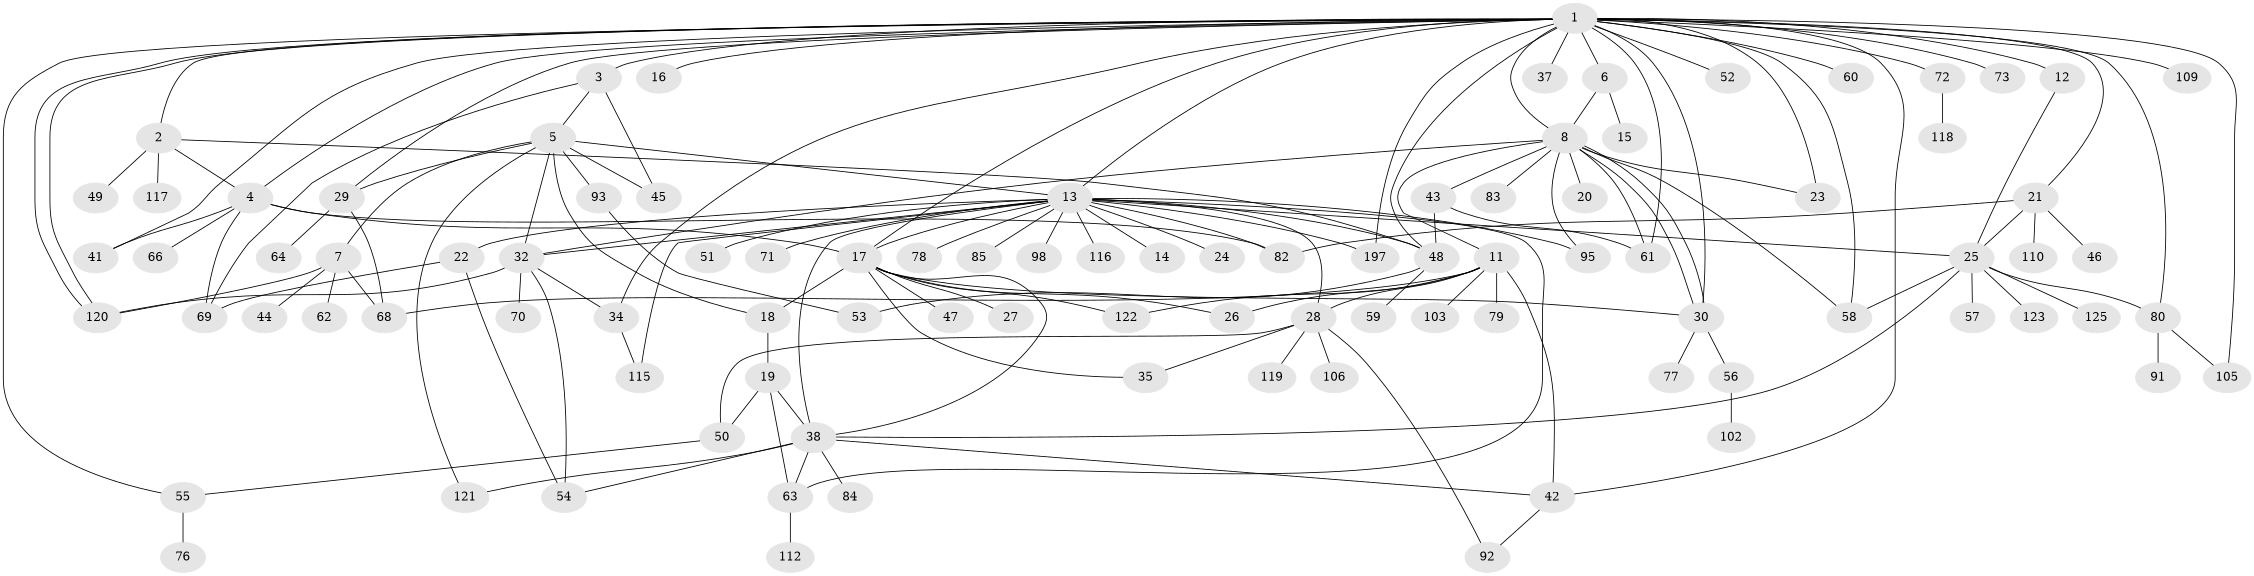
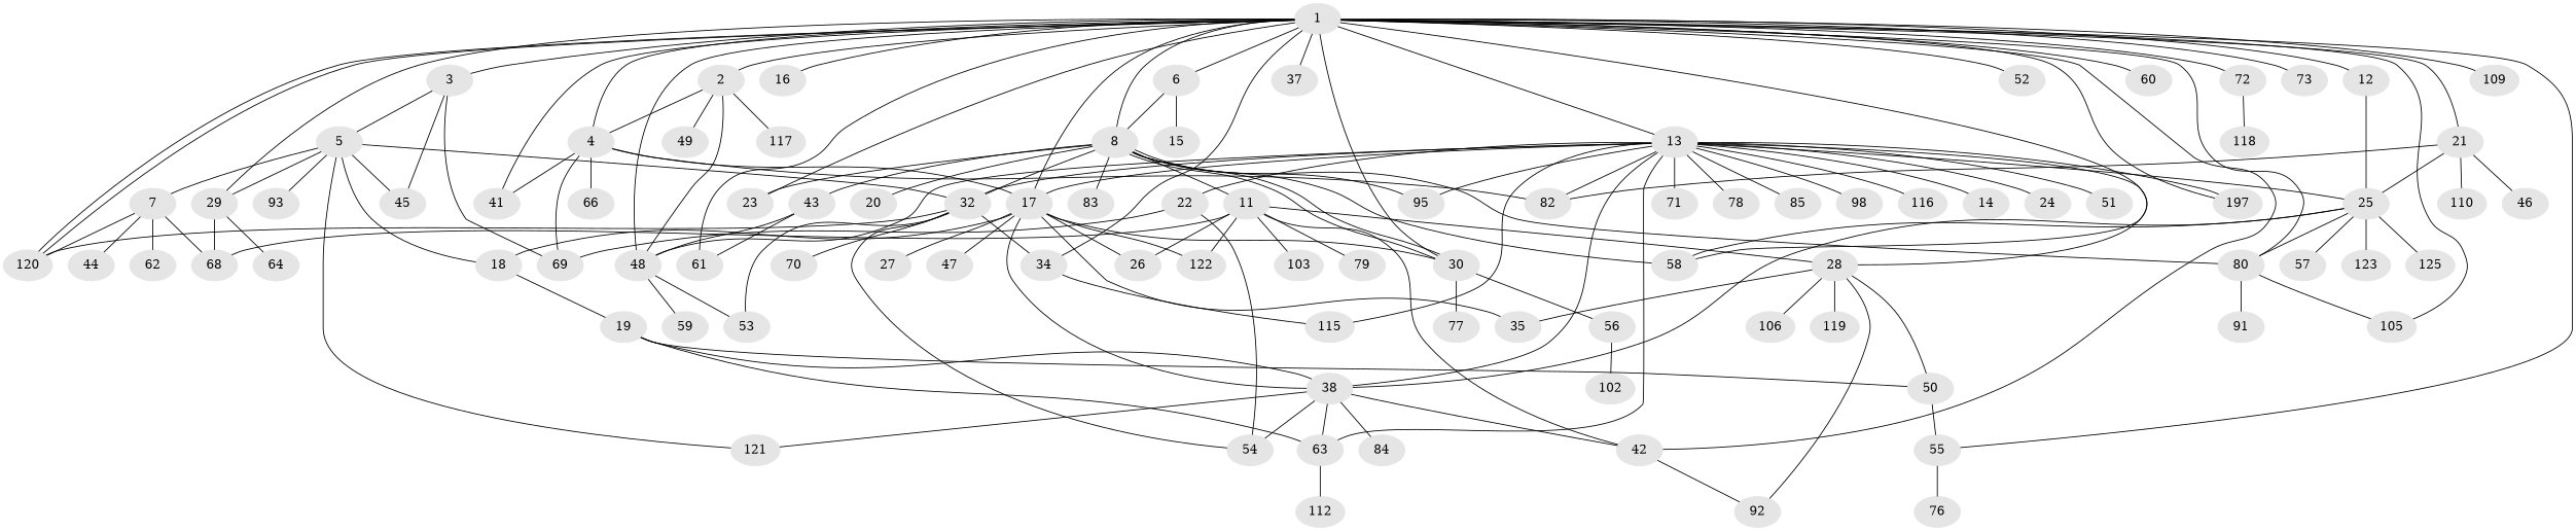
  graph {
    node [color=gray90 style=filled]
    1 [super="+10"]
    2 [super="+114"]
    3 [super="+88"]
    4 [super="+9"]
    6 [super="+40"]
    8 [super="+31"]
    12
    13 [super="+94"]
    16
    17 [super="+75"]
    21 [super="+36"]
    23
    29 [super="+89"]
    30 [super="+111"]
    34 [super="+113"]
    37
    41
    42
    48 [super="+81"]
    52
    55
    58
    60
    61
    72
    73
    80 [super="+86"]
    105
    n29 [label=197]
    109
    120
    49
    117
    5 [super="+100"]
    45
    69
    66
    82
    15 [super="+65"]
    32 [super="+87"]
    11 [super="+33"]
    20
    43 [super="+74"]
    83
    95
    25 [super="+99"]
    28 [super="+39"]
    14
    22 [super="+90"]
    24
    38 [super="+108"]
    51
    63
    71
    78
    85
    98
    115
    116
    18
    26
    122
    27
    35
    47
    46
    110
    68
    64
    56
    77
    92
    53
    59
    76
    118
    91
    7 [super="+97"]
    93
    121 [super="+124"]
    44
    62
    19 [super="+101"]
    54
    70
    79
    103
    50 [super="+104"]
    106
    119
    57 [super="+67"]
    123
    125
    84
    112
    102
    1 -- 2
    1 -- 3 [weight=2]
    1 -- 4
    1 -- 6
    1 -- 8
    1 -- 12 [weight=2]
    1 -- 13
    1 -- 16
    1 -- 17
    1 -- 21
    1 -- 23
    1 -- 29
    1 -- 30 [weight=2]
    1 -- 34
    1 -- 37
    1 -- 41
    1 -- 42
    1 -- 48
    1 -- 52
    1 -- 55
    1 -- 58
    1 -- 60
    1 -- 61
    1 -- 72
    1 -- 73
    1 -- 80
    1 -- 105
    1 -- n29
    1 -- 109
    1 -- 120
    1 -- 120
    2 -- 4
    2 -- 48
    2 -- 49
    2 -- 117
    3 -- 5
    3 -- 45
    3 -- 69
    4 -- 17
    4 -- 41
    4 -- 69
    4 -- 66
    4 -- 82
    6 -- 8
    6 -- 15
    8 -- 23
    8 -- 30
    8 -- 30
    8 -- 58
-   8 -- 61
+   8 -- 80
    8 -- 32
    8 -- 11
    8 -- 20
    8 -- 43
    8 -- 83
    8 -- 95
    12 -- 25
    13 -- 17
    13 -- 48
    13 -- n29
    13 -- 82
    13 -- 32
    13 -- 95
    13 -- 25
    13 -- 28
    13 -- 14
    13 -- 22
    13 -- 24
    13 -- 38
    13 -- 51
    13 -- 63
    13 -- 71
    13 -- 78
    13 -- 85
    13 -- 98
    13 -- 115
    13 -- 116
    17 -- 30
    17 -- 38
    17 -- 18
    17 -- 26
    17 -- 122
    17 -- 27
    17 -- 35
    17 -- 47
    21 -- 82
    21 -- 25
    21 -- 46
    21 -- 110
    29 -- 68
    29 -- 64
    30 -- 56
    30 -- 77
    34 -- 115
    42 -- 92
    48 -- 53
    48 -- 59
    55 -- 76
    72 -- 118
    80 -- 105
    80 -- 91
-   5 -- 13
    5 -- 29
    5 -- 45
    5 -- 32
    5 -- 18
    5 -- 7
    5 -- 93
    5 -- 121
    32 -- 34
    32 -- 120
-   93 -- 53
+   32 -- 53
    32 -- 54
    32 -- 70
    11 -- 42
    11 -- 28
    11 -- 26
    11 -- 122
    11 -- 68
    11 -- 79
    11 -- 103
    43 -- 48
    43 -- 61
    25 -- 58
    25 -- 80
    25 -- 38
    25 -- 57
    25 -- 123
    25 -- 125
    28 -- 35
    28 -- 92
    28 -- 50
    28 -- 106
    28 -- 119
    22 -- 69
    22 -- 54
    38 -- 42
    38 -- 63
    38 -- 121
    38 -- 54
    38 -- 84
    63 -- 112
    18 -- 19
    56 -- 102
    7 -- 120
    7 -- 68
    7 -- 44
    7 -- 62
    19 -- 38
    19 -- 63
    19 -- 50
    50 -- 55
  }
